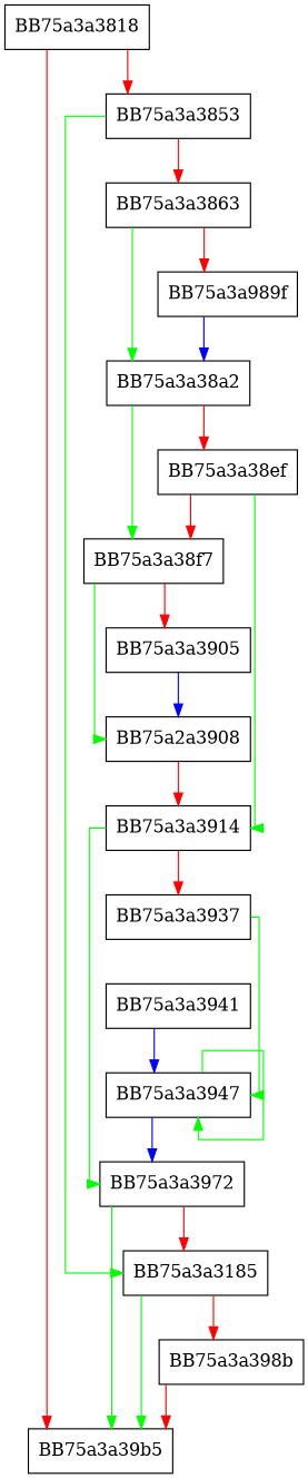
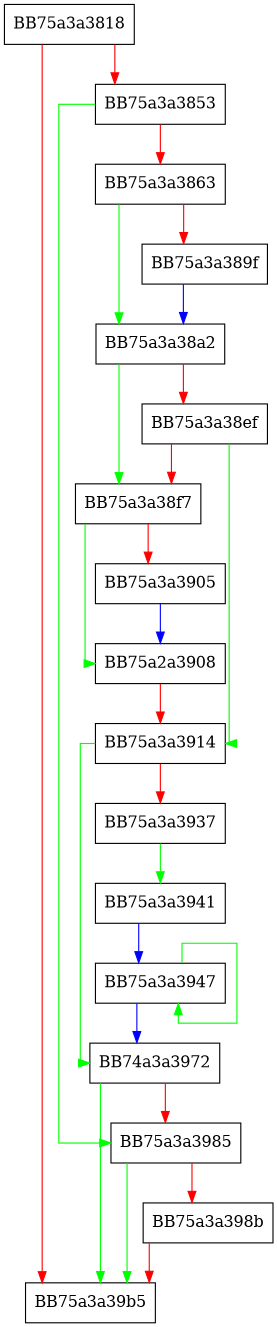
  digraph {
    splines=ortho
    node [shape=box]
    edge [color=red]
    BB75a3a3818
    BB75a3a39b5
    BB75a3a3853
    BB75a3a3863
-   BB75a3a3985 [label=BB75a3a3185]
+   BB75a3a3985
    BB75a3a38a2
-   BB75a3a389f [label=BB75a3a989f]
+   BB75a3a389f
    BB75a3a38f7
    BB75a3a38ef
    n10 [label=BB75a2a3908]
    BB75a3a3905
    BB75a3a3914
-   BB75a3a3972
+   BB75a3a3972 [label=BB74a3a3972]
    BB75a3a3937
    BB75a3a3941
    BB75a3a398b
    BB75a3a3947
    BB75a3a3818 -> BB75a3a39b5
    BB75a3a3818 -> BB75a3a3853
    BB75a3a3853 -> BB75a3a3863
    BB75a3a3853 -> BB75a3a3985 [color=green]
    BB75a3a3863 -> BB75a3a38a2 [color=green]
    BB75a3a3863 -> BB75a3a389f
    BB75a3a3985 -> BB75a3a39b5 [color=green]
    BB75a3a3985 -> BB75a3a398b
    BB75a3a38a2 -> BB75a3a38f7 [color=green]
    BB75a3a38a2 -> BB75a3a38ef
    BB75a3a389f -> BB75a3a38a2 [color=blue]
    BB75a3a38f7 -> n10 [color=green]
    BB75a3a38f7 -> BB75a3a3905
    BB75a3a38ef -> BB75a3a38f7
    BB75a3a38ef -> BB75a3a3914 [color=green]
    n10 -> BB75a3a3914
    BB75a3a3905 -> n10 [color=blue]
    BB75a3a3914 -> BB75a3a3972 [color=green]
    BB75a3a3914 -> BB75a3a3937
    BB75a3a3972 -> BB75a3a39b5 [color=green]
    BB75a3a3972 -> BB75a3a3985
-   BB75a3a3937 -> BB75a3a3947 [color=green]
+   BB75a3a3937 -> BB75a3a3941 [color=green]
    BB75a3a3941 -> BB75a3a3947 [color=blue]
    BB75a3a398b -> BB75a3a39b5
    BB75a3a3947 -> BB75a3a3972 [color=blue]
    BB75a3a3947 -> BB75a3a3947 [color=green]
  }
